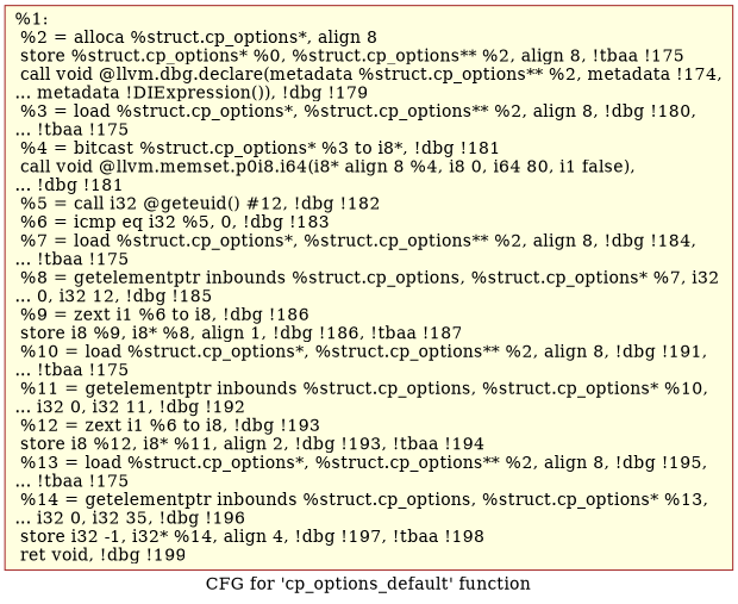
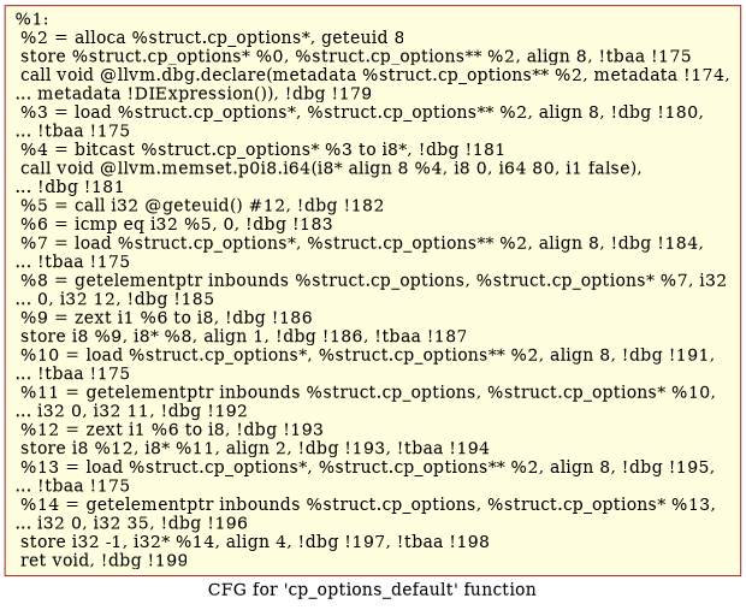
  digraph {
    label="CFG for 'cp_options_default' function"
-   n1 [label="{%1:\l  %2 = alloca %struct.cp_options*, align 8\l  store %struct.cp_options* %0, %struct.cp_options** %2, align 8, !tbaa !175\l  call void @llvm.dbg.declare(metadata %struct.cp_options** %2, metadata !174,\l... metadata !DIExpression()), !dbg !179\l  %3 = load %struct.cp_options*, %struct.cp_options** %2, align 8, !dbg !180,\l... !tbaa !175\l  %4 = bitcast %struct.cp_options* %3 to i8*, !dbg !181\l  call void @llvm.memset.p0i8.i64(i8* align 8 %4, i8 0, i64 80, i1 false),\l... !dbg !181\l  %5 = call i32 @geteuid() #12, !dbg !182\l  %6 = icmp eq i32 %5, 0, !dbg !183\l  %7 = load %struct.cp_options*, %struct.cp_options** %2, align 8, !dbg !184,\l... !tbaa !175\l  %8 = getelementptr inbounds %struct.cp_options, %struct.cp_options* %7, i32\l... 0, i32 12, !dbg !185\l  %9 = zext i1 %6 to i8, !dbg !186\l  store i8 %9, i8* %8, align 1, !dbg !186, !tbaa !187\l  %10 = load %struct.cp_options*, %struct.cp_options** %2, align 8, !dbg !191,\l... !tbaa !175\l  %11 = getelementptr inbounds %struct.cp_options, %struct.cp_options* %10,\l... i32 0, i32 11, !dbg !192\l  %12 = zext i1 %6 to i8, !dbg !193\l  store i8 %12, i8* %11, align 2, !dbg !193, !tbaa !194\l  %13 = load %struct.cp_options*, %struct.cp_options** %2, align 8, !dbg !195,\l... !tbaa !175\l  %14 = getelementptr inbounds %struct.cp_options, %struct.cp_options* %13,\l... i32 0, i32 35, !dbg !196\l  store i32 -1, i32* %14, align 4, !dbg !197, !tbaa !198\l  ret void, !dbg !199\l}" shape=record style=filled fillcolor=lightyellow color=brown]
+   n1 [label="{%1:\l  %2 = alloca %struct.cp_options*, geteuid 8\l  store %struct.cp_options* %0, %struct.cp_options** %2, align 8, !tbaa !175\l  call void @llvm.dbg.declare(metadata %struct.cp_options** %2, metadata !174,\l... metadata !DIExpression()), !dbg !179\l  %3 = load %struct.cp_options*, %struct.cp_options** %2, align 8, !dbg !180,\l... !tbaa !175\l  %4 = bitcast %struct.cp_options* %3 to i8*, !dbg !181\l  call void @llvm.memset.p0i8.i64(i8* align 8 %4, i8 0, i64 80, i1 false),\l... !dbg !181\l  %5 = call i32 @geteuid() #12, !dbg !182\l  %6 = icmp eq i32 %5, 0, !dbg !183\l  %7 = load %struct.cp_options*, %struct.cp_options** %2, align 8, !dbg !184,\l... !tbaa !175\l  %8 = getelementptr inbounds %struct.cp_options, %struct.cp_options* %7, i32\l... 0, i32 12, !dbg !185\l  %9 = zext i1 %6 to i8, !dbg !186\l  store i8 %9, i8* %8, align 1, !dbg !186, !tbaa !187\l  %10 = load %struct.cp_options*, %struct.cp_options** %2, align 8, !dbg !191,\l... !tbaa !175\l  %11 = getelementptr inbounds %struct.cp_options, %struct.cp_options* %10,\l... i32 0, i32 11, !dbg !192\l  %12 = zext i1 %6 to i8, !dbg !193\l  store i8 %12, i8* %11, align 2, !dbg !193, !tbaa !194\l  %13 = load %struct.cp_options*, %struct.cp_options** %2, align 8, !dbg !195,\l... !tbaa !175\l  %14 = getelementptr inbounds %struct.cp_options, %struct.cp_options* %13,\l... i32 0, i32 35, !dbg !196\l  store i32 -1, i32* %14, align 4, !dbg !197, !tbaa !198\l  ret void, !dbg !199\l}" shape=record style=filled fillcolor=lightyellow color=brown]
  }
